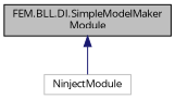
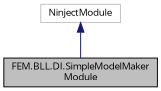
  digraph {
    fontname="Open Sans"
    node [fontname="Open Sans" fontsize=10 shape=record style=filled]
    n1 [color=black fillcolor=grey75 fontcolor=black height=0.2 label="FEM.BLL.DI.SimpleModelMaker\lModule" width=0.4]
    n2 [color=grey75 fillcolor=white height=0.2 label=NinjectModule width=0.4]
-   n1 -> n2 [color=midnightblue dir=back fontname="Open Sans" fontsize=10 labelfontname=Helvetica labelfontsize=10 style=solid]
+   n2 -> n1 [color=midnightblue dir=back fontname="Open Sans" fontsize=10 labelfontname=Helvetica labelfontsize=10 style=solid]
  }
